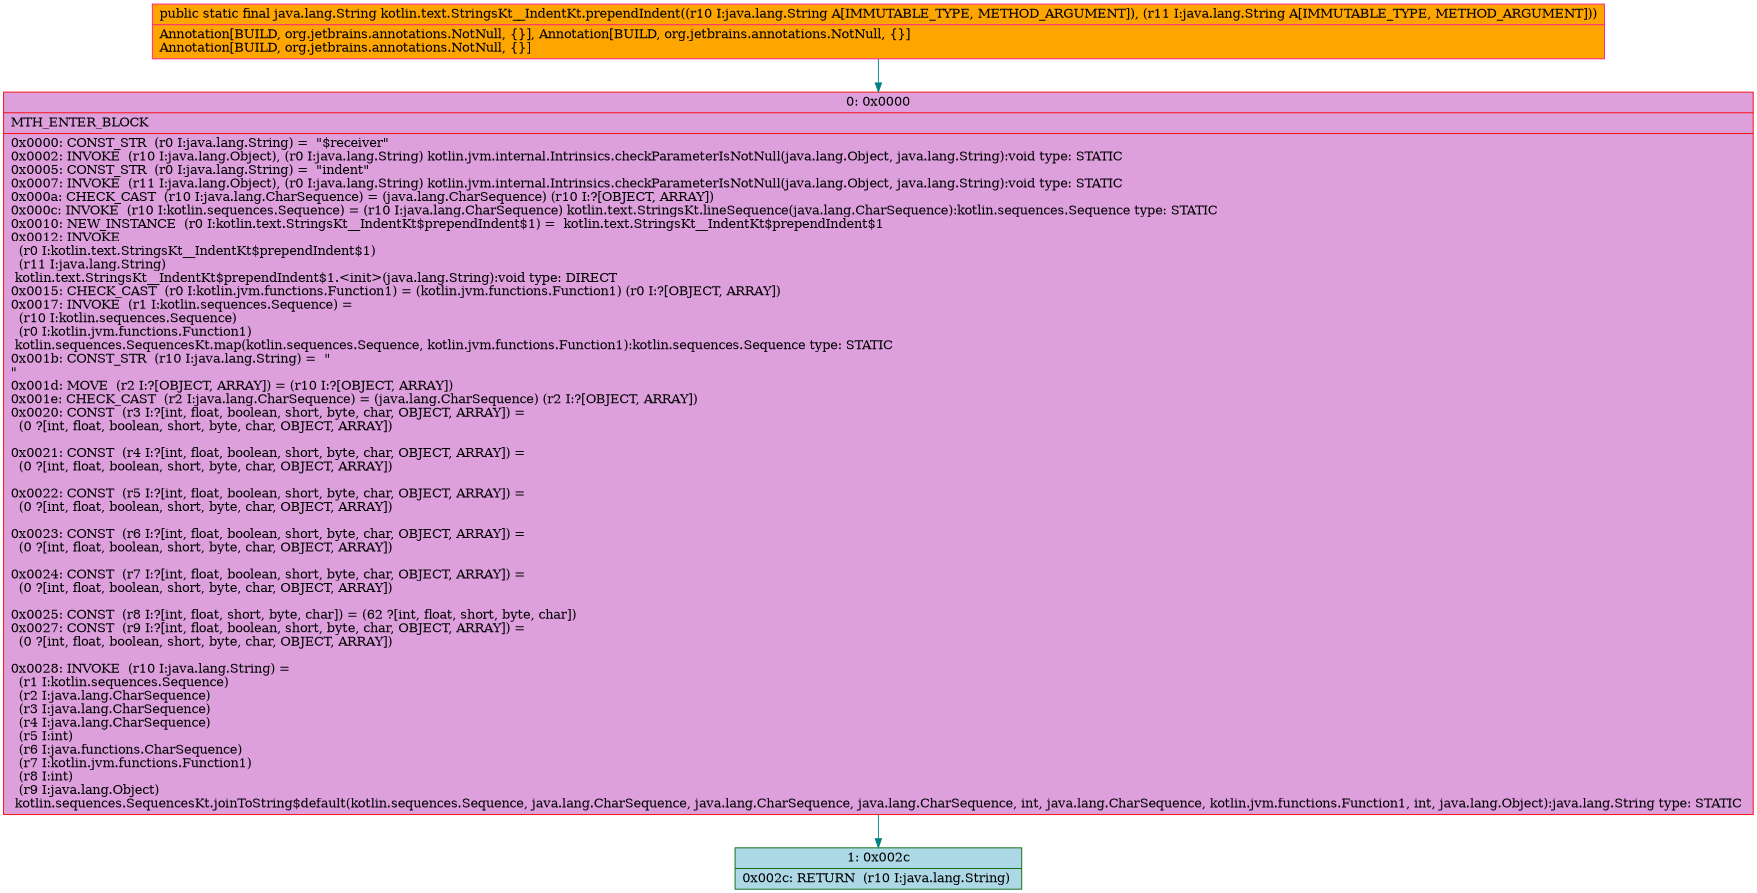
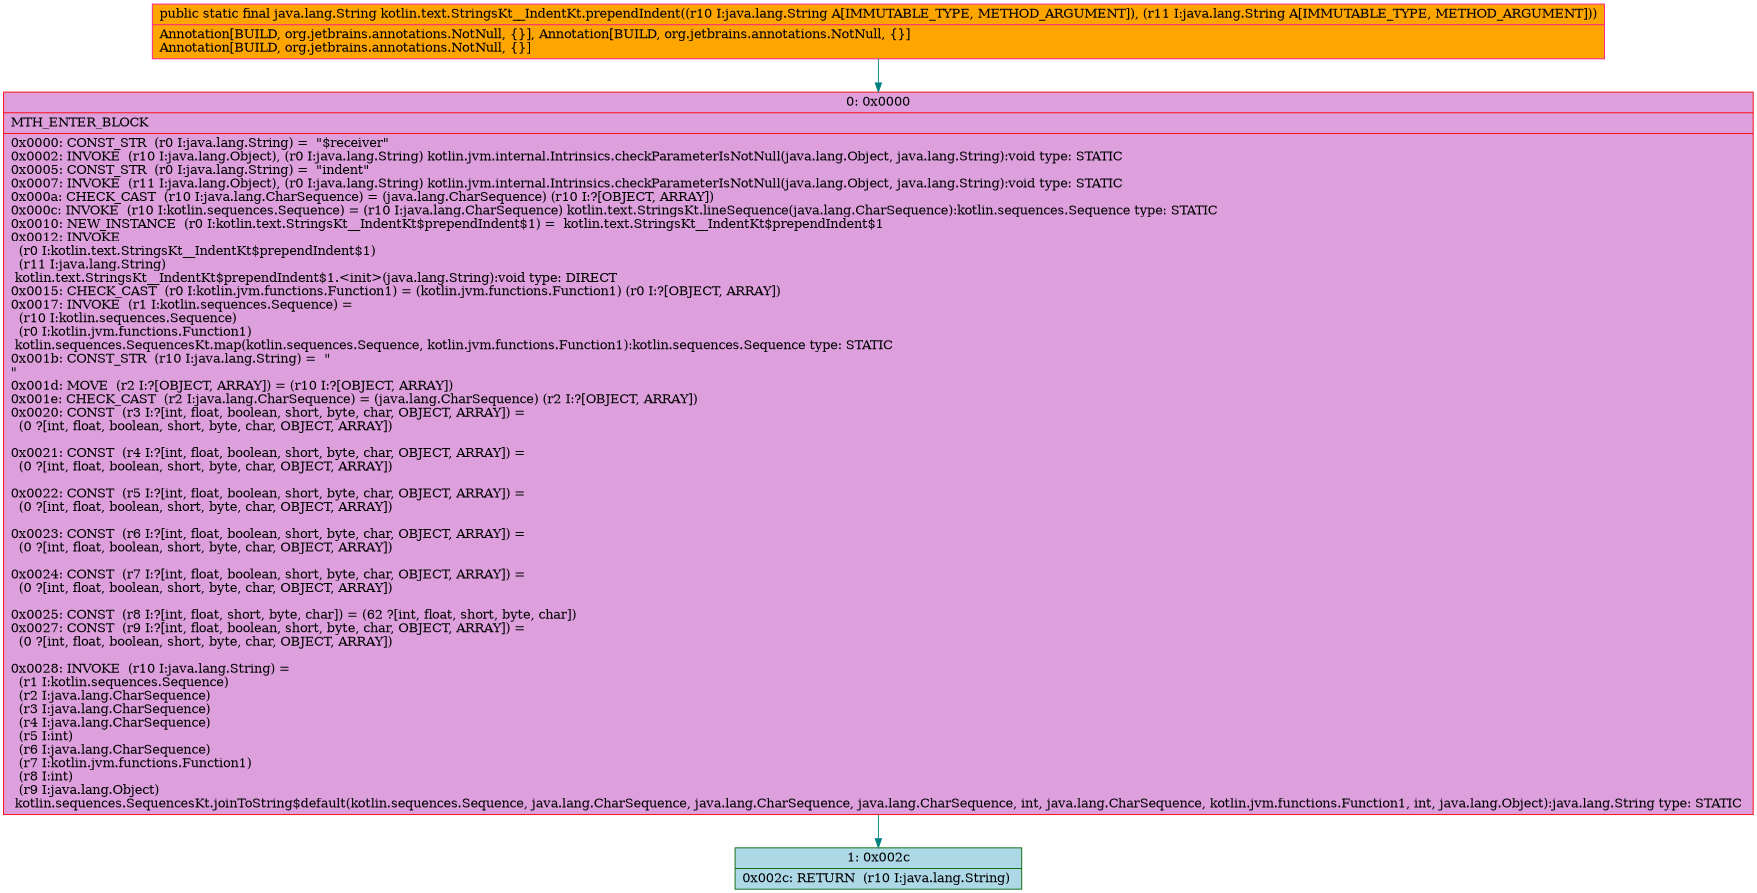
  digraph {
    node [shape=record style=filled]
    edge [color=teal]
-   n1 [label="{0\:\ 0x0000|MTH_ENTER_BLOCK\l|0x0000: CONST_STR  (r0 I:java.lang.String) =  \"$receiver\" \l0x0002: INVOKE  (r10 I:java.lang.Object), (r0 I:java.lang.String) kotlin.jvm.internal.Intrinsics.checkParameterIsNotNull(java.lang.Object, java.lang.String):void type: STATIC \l0x0005: CONST_STR  (r0 I:java.lang.String) =  \"indent\" \l0x0007: INVOKE  (r11 I:java.lang.Object), (r0 I:java.lang.String) kotlin.jvm.internal.Intrinsics.checkParameterIsNotNull(java.lang.Object, java.lang.String):void type: STATIC \l0x000a: CHECK_CAST  (r10 I:java.lang.CharSequence) = (java.lang.CharSequence) (r10 I:?[OBJECT, ARRAY]) \l0x000c: INVOKE  (r10 I:kotlin.sequences.Sequence) = (r10 I:java.lang.CharSequence) kotlin.text.StringsKt.lineSequence(java.lang.CharSequence):kotlin.sequences.Sequence type: STATIC \l0x0010: NEW_INSTANCE  (r0 I:kotlin.text.StringsKt__IndentKt$prependIndent$1) =  kotlin.text.StringsKt__IndentKt$prependIndent$1 \l0x0012: INVOKE  \l  (r0 I:kotlin.text.StringsKt__IndentKt$prependIndent$1)\l  (r11 I:java.lang.String)\l kotlin.text.StringsKt__IndentKt$prependIndent$1.\<init\>(java.lang.String):void type: DIRECT \l0x0015: CHECK_CAST  (r0 I:kotlin.jvm.functions.Function1) = (kotlin.jvm.functions.Function1) (r0 I:?[OBJECT, ARRAY]) \l0x0017: INVOKE  (r1 I:kotlin.sequences.Sequence) = \l  (r10 I:kotlin.sequences.Sequence)\l  (r0 I:kotlin.jvm.functions.Function1)\l kotlin.sequences.SequencesKt.map(kotlin.sequences.Sequence, kotlin.jvm.functions.Function1):kotlin.sequences.Sequence type: STATIC \l0x001b: CONST_STR  (r10 I:java.lang.String) =  \"\l\" \l0x001d: MOVE  (r2 I:?[OBJECT, ARRAY]) = (r10 I:?[OBJECT, ARRAY]) \l0x001e: CHECK_CAST  (r2 I:java.lang.CharSequence) = (java.lang.CharSequence) (r2 I:?[OBJECT, ARRAY]) \l0x0020: CONST  (r3 I:?[int, float, boolean, short, byte, char, OBJECT, ARRAY]) = \l  (0 ?[int, float, boolean, short, byte, char, OBJECT, ARRAY])\l \l0x0021: CONST  (r4 I:?[int, float, boolean, short, byte, char, OBJECT, ARRAY]) = \l  (0 ?[int, float, boolean, short, byte, char, OBJECT, ARRAY])\l \l0x0022: CONST  (r5 I:?[int, float, boolean, short, byte, char, OBJECT, ARRAY]) = \l  (0 ?[int, float, boolean, short, byte, char, OBJECT, ARRAY])\l \l0x0023: CONST  (r6 I:?[int, float, boolean, short, byte, char, OBJECT, ARRAY]) = \l  (0 ?[int, float, boolean, short, byte, char, OBJECT, ARRAY])\l \l0x0024: CONST  (r7 I:?[int, float, boolean, short, byte, char, OBJECT, ARRAY]) = \l  (0 ?[int, float, boolean, short, byte, char, OBJECT, ARRAY])\l \l0x0025: CONST  (r8 I:?[int, float, short, byte, char]) = (62 ?[int, float, short, byte, char]) \l0x0027: CONST  (r9 I:?[int, float, boolean, short, byte, char, OBJECT, ARRAY]) = \l  (0 ?[int, float, boolean, short, byte, char, OBJECT, ARRAY])\l \l0x0028: INVOKE  (r10 I:java.lang.String) = \l  (r1 I:kotlin.sequences.Sequence)\l  (r2 I:java.lang.CharSequence)\l  (r3 I:java.lang.CharSequence)\l  (r4 I:java.lang.CharSequence)\l  (r5 I:int)\l  (r6 I:java.functions.CharSequence)\l  (r7 I:kotlin.jvm.functions.Function1)\l  (r8 I:int)\l  (r9 I:java.lang.Object)\l kotlin.sequences.SequencesKt.joinToString$default(kotlin.sequences.Sequence, java.lang.CharSequence, java.lang.CharSequence, java.lang.CharSequence, int, java.lang.CharSequence, kotlin.jvm.functions.Function1, int, java.lang.Object):java.lang.String type: STATIC \l}" fillcolor=plum color=red]
+   n1 [label="{0\:\ 0x0000|MTH_ENTER_BLOCK\l|0x0000: CONST_STR  (r0 I:java.lang.String) =  \"$receiver\" \l0x0002: INVOKE  (r10 I:java.lang.Object), (r0 I:java.lang.String) kotlin.jvm.internal.Intrinsics.checkParameterIsNotNull(java.lang.Object, java.lang.String):void type: STATIC \l0x0005: CONST_STR  (r0 I:java.lang.String) =  \"indent\" \l0x0007: INVOKE  (r11 I:java.lang.Object), (r0 I:java.lang.String) kotlin.jvm.internal.Intrinsics.checkParameterIsNotNull(java.lang.Object, java.lang.String):void type: STATIC \l0x000a: CHECK_CAST  (r10 I:java.lang.CharSequence) = (java.lang.CharSequence) (r10 I:?[OBJECT, ARRAY]) \l0x000c: INVOKE  (r10 I:kotlin.sequences.Sequence) = (r10 I:java.lang.CharSequence) kotlin.text.StringsKt.lineSequence(java.lang.CharSequence):kotlin.sequences.Sequence type: STATIC \l0x0010: NEW_INSTANCE  (r0 I:kotlin.text.StringsKt__IndentKt$prependIndent$1) =  kotlin.text.StringsKt__IndentKt$prependIndent$1 \l0x0012: INVOKE  \l  (r0 I:kotlin.text.StringsKt__IndentKt$prependIndent$1)\l  (r11 I:java.lang.String)\l kotlin.text.StringsKt__IndentKt$prependIndent$1.\<init\>(java.lang.String):void type: DIRECT \l0x0015: CHECK_CAST  (r0 I:kotlin.jvm.functions.Function1) = (kotlin.jvm.functions.Function1) (r0 I:?[OBJECT, ARRAY]) \l0x0017: INVOKE  (r1 I:kotlin.sequences.Sequence) = \l  (r10 I:kotlin.sequences.Sequence)\l  (r0 I:kotlin.jvm.functions.Function1)\l kotlin.sequences.SequencesKt.map(kotlin.sequences.Sequence, kotlin.jvm.functions.Function1):kotlin.sequences.Sequence type: STATIC \l0x001b: CONST_STR  (r10 I:java.lang.String) =  \"\l\" \l0x001d: MOVE  (r2 I:?[OBJECT, ARRAY]) = (r10 I:?[OBJECT, ARRAY]) \l0x001e: CHECK_CAST  (r2 I:java.lang.CharSequence) = (java.lang.CharSequence) (r2 I:?[OBJECT, ARRAY]) \l0x0020: CONST  (r3 I:?[int, float, boolean, short, byte, char, OBJECT, ARRAY]) = \l  (0 ?[int, float, boolean, short, byte, char, OBJECT, ARRAY])\l \l0x0021: CONST  (r4 I:?[int, float, boolean, short, byte, char, OBJECT, ARRAY]) = \l  (0 ?[int, float, boolean, short, byte, char, OBJECT, ARRAY])\l \l0x0022: CONST  (r5 I:?[int, float, boolean, short, byte, char, OBJECT, ARRAY]) = \l  (0 ?[int, float, boolean, short, byte, char, OBJECT, ARRAY])\l \l0x0023: CONST  (r6 I:?[int, float, boolean, short, byte, char, OBJECT, ARRAY]) = \l  (0 ?[int, float, boolean, short, byte, char, OBJECT, ARRAY])\l \l0x0024: CONST  (r7 I:?[int, float, boolean, short, byte, char, OBJECT, ARRAY]) = \l  (0 ?[int, float, boolean, short, byte, char, OBJECT, ARRAY])\l \l0x0025: CONST  (r8 I:?[int, float, short, byte, char]) = (62 ?[int, float, short, byte, char]) \l0x0027: CONST  (r9 I:?[int, float, boolean, short, byte, char, OBJECT, ARRAY]) = \l  (0 ?[int, float, boolean, short, byte, char, OBJECT, ARRAY])\l \l0x0028: INVOKE  (r10 I:java.lang.String) = \l  (r1 I:kotlin.sequences.Sequence)\l  (r2 I:java.lang.CharSequence)\l  (r3 I:java.lang.CharSequence)\l  (r4 I:java.lang.CharSequence)\l  (r5 I:int)\l  (r6 I:java.lang.CharSequence)\l  (r7 I:kotlin.jvm.functions.Function1)\l  (r8 I:int)\l  (r9 I:java.lang.Object)\l kotlin.sequences.SequencesKt.joinToString$default(kotlin.sequences.Sequence, java.lang.CharSequence, java.lang.CharSequence, java.lang.CharSequence, int, java.lang.CharSequence, kotlin.jvm.functions.Function1, int, java.lang.Object):java.lang.String type: STATIC \l}" fillcolor=plum color=red]
    n2 [label="{1\:\ 0x002c|0x002c: RETURN  (r10 I:java.lang.String) \l}" fillcolor=lightblue color=darkgreen]
    n3 [label="{public static final java.lang.String kotlin.text.StringsKt__IndentKt.prependIndent((r10 I:java.lang.String A[IMMUTABLE_TYPE, METHOD_ARGUMENT]), (r11 I:java.lang.String A[IMMUTABLE_TYPE, METHOD_ARGUMENT]))  | Annotation[BUILD, org.jetbrains.annotations.NotNull, \{\}], Annotation[BUILD, org.jetbrains.annotations.NotNull, \{\}]\lAnnotation[BUILD, org.jetbrains.annotations.NotNull, \{\}]\l}" fillcolor=orange color=deeppink]
    n1 -> n2
    n3 -> n1
  }
